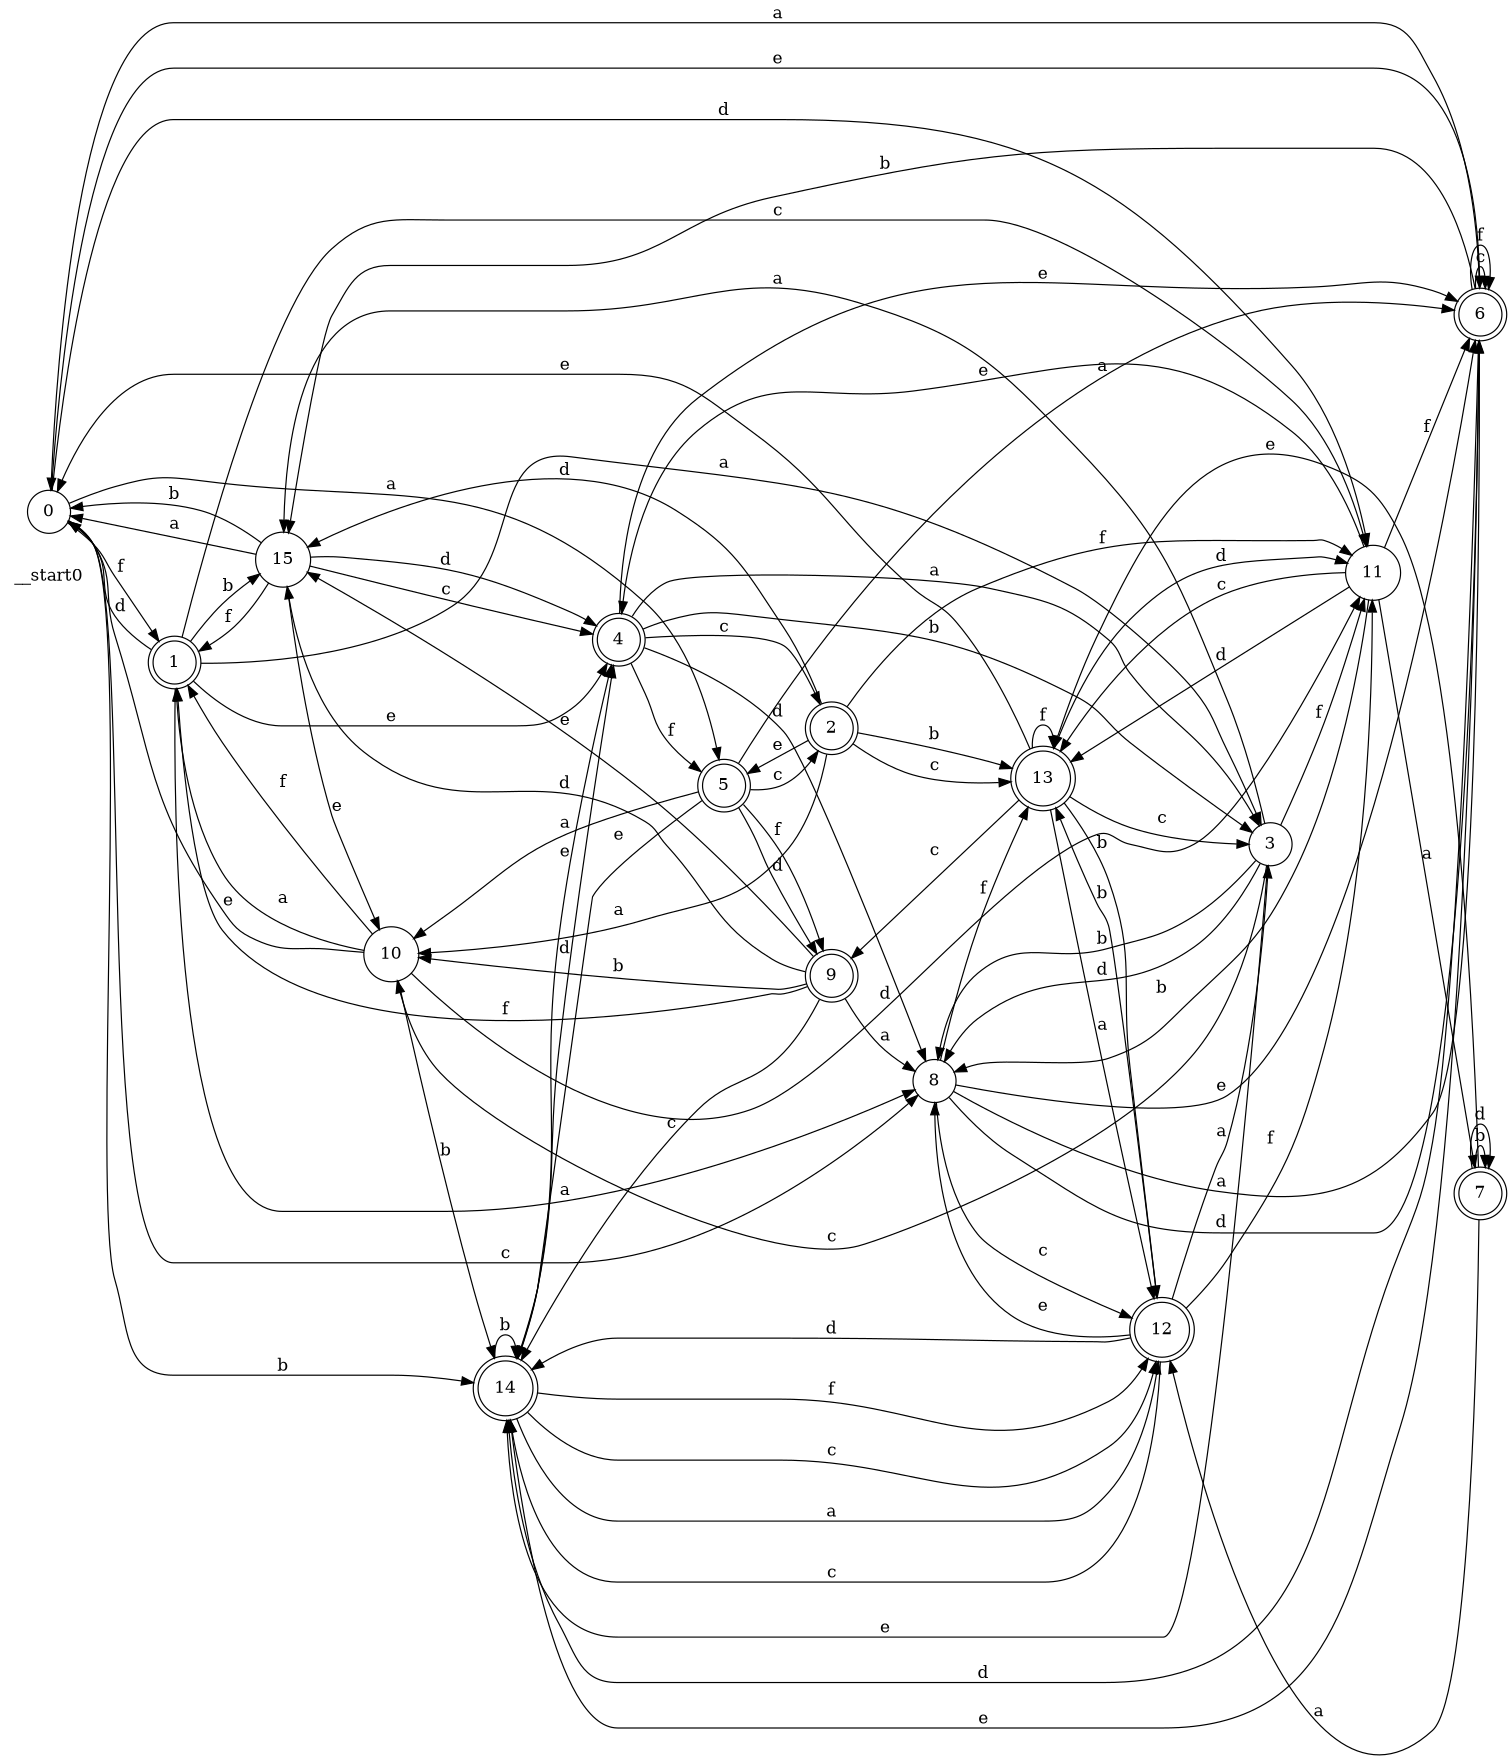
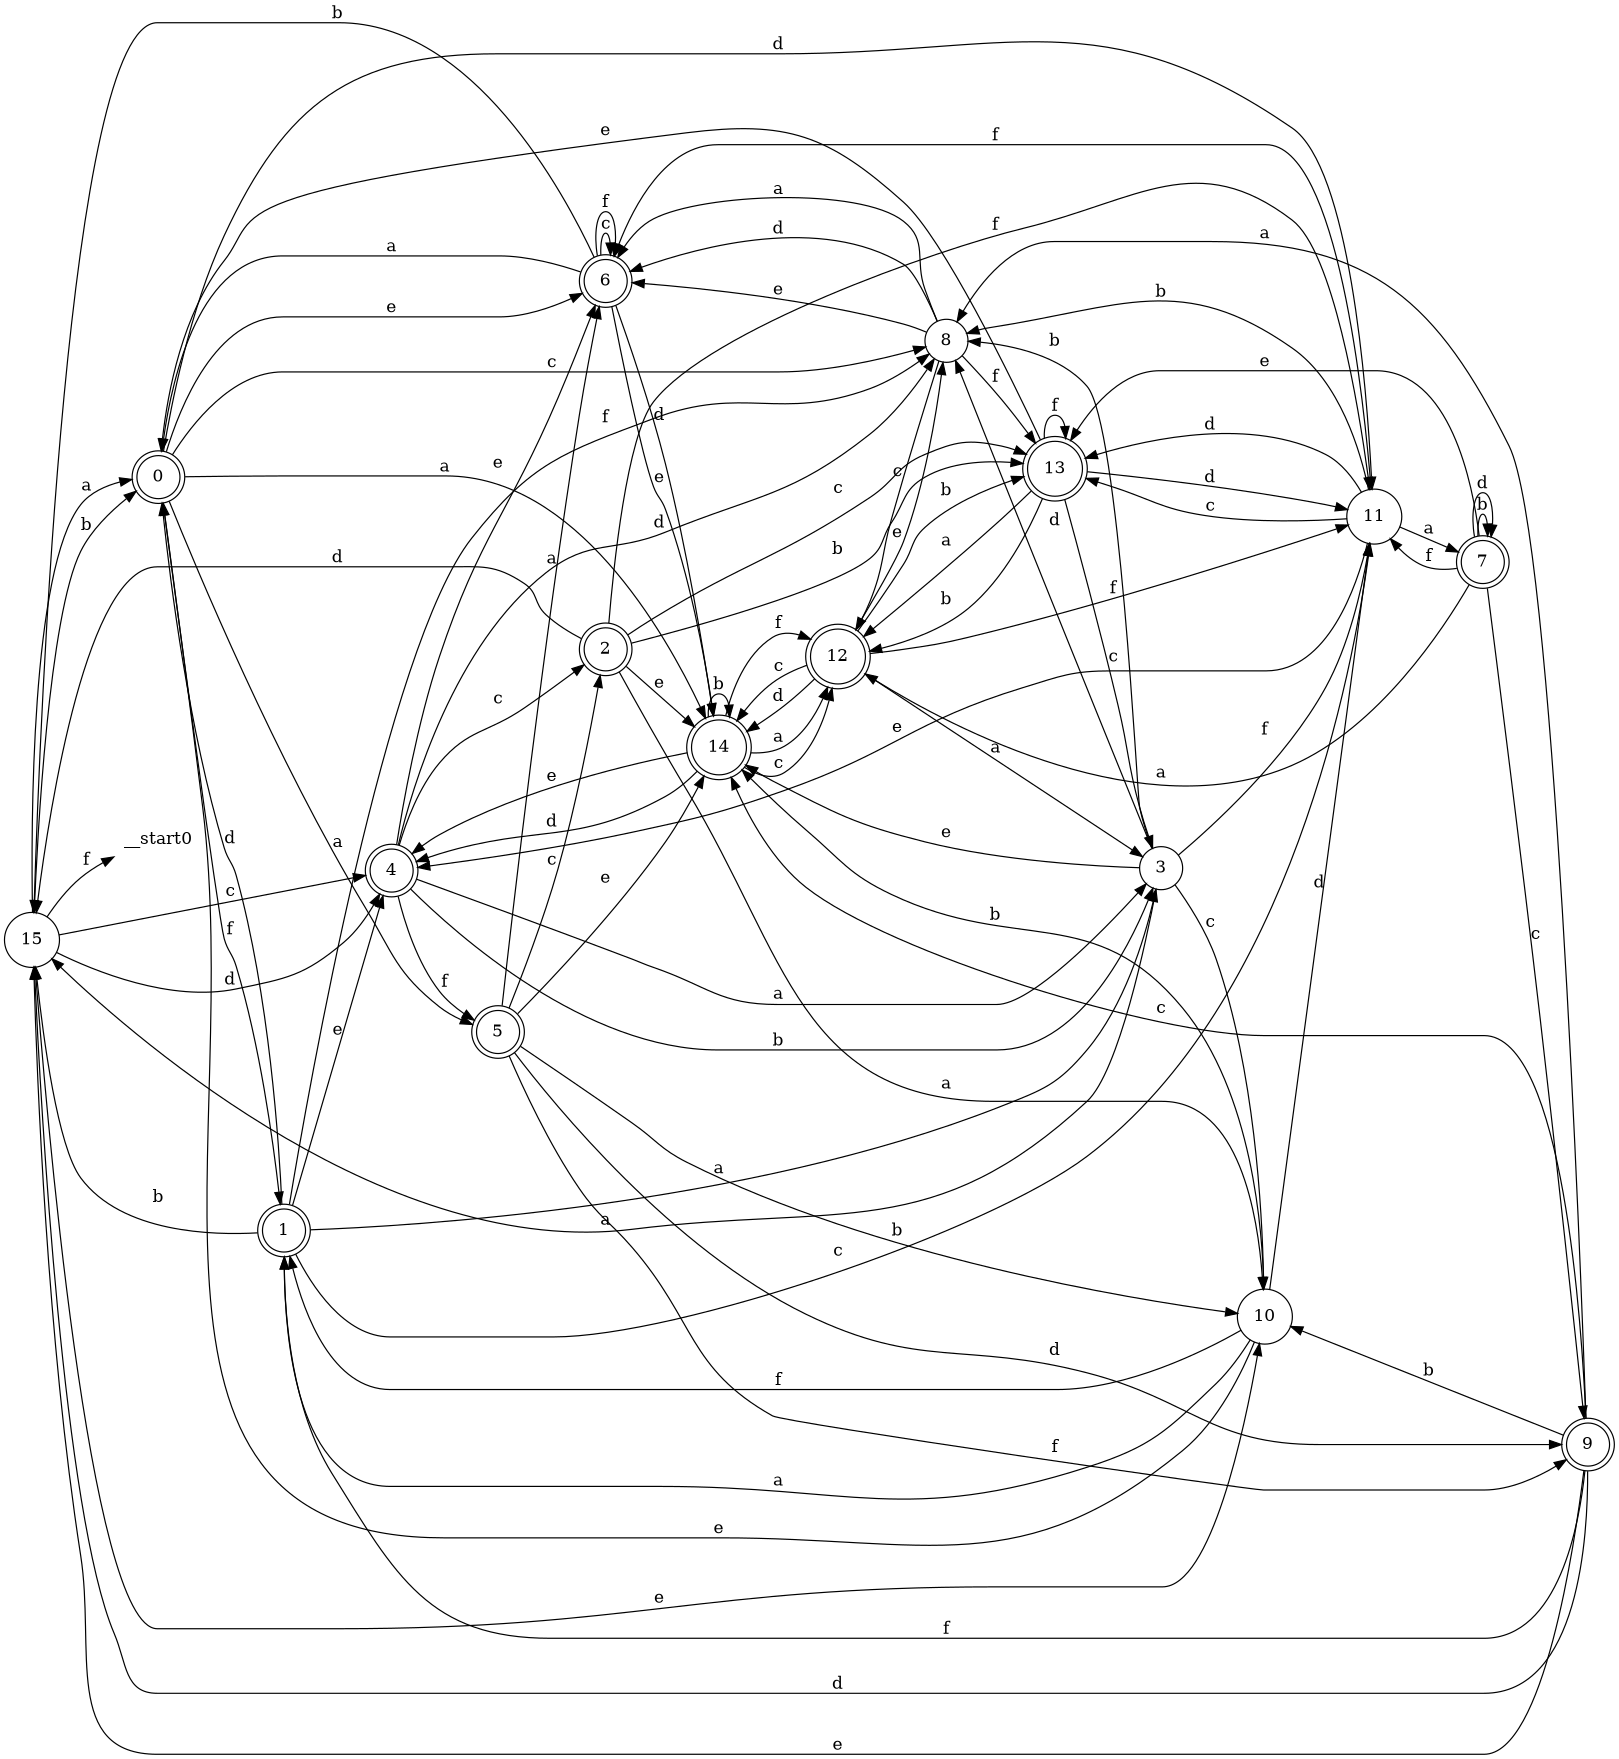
  digraph {
    rankdir=LR
    node [shape=doublecircle color=black fillcolor=white style="rounded,filled"]
    __start0 [shape=none color="" fillcolor="" style=""]
-   n2 [label=0 shape=circle style=filled]
+   n2 [label=0 style=filled]
    n3 [label=1]
    n4 [label=5]
    n5 [label=6 style=filled]
    n6 [label=8 shape=circle style=filled]
    n7 [label=11 shape=circle style=filled]
    n8 [label=14]
    n9 [label=3 shape=circle style=filled]
    n10 [label=4]
    n11 [label=15 shape=circle style=filled]
    n12 [label=2]
    n13 [label=10 shape=circle style=filled]
    n14 [label=9]
    n15 [label=13]
    n16 [label=12]
    n17 [label=7]
    n2 -> n3 [label=f]
    n2 -> n4 [label=a]
    n2 -> n5 [label=e]
    n2 -> n6 [label=c]
    n2 -> n7 [label=d]
-   n2 -> n8 [label=b]
+   n2 -> n8 [label=a]
    n3 -> n2 [label=d]
-   n3 -> n6 [label=a]
+   n3 -> n6 [label=f]
    n3 -> n7 [label=c]
    n3 -> n9 [label=a]
    n3 -> n10 [label=e]
    n3 -> n11 [label=b]
    n4 -> n5 [label=a]
    n4 -> n8 [label=e]
    n4 -> n12 [label=c]
-   n4 -> n13 [label=a]
+   n4 -> n13 [label=b]
    n4 -> n14 [label=d]
    n4 -> n14 [label=f]
    n5 -> n2 [label=a]
    n5 -> n5 [label=c]
    n5 -> n5 [label=f]
    n5 -> n8 [label=d]
    n5 -> n8 [label=e]
    n5 -> n11 [label=b]
    n6 -> n5 [label=a]
    n6 -> n5 [label=d]
    n6 -> n5 [label=e]
    n6 -> n15 [label=f]
    n6 -> n16 [label=c]
    n7 -> n5 [label=f]
    n7 -> n6 [label=b]
    n7 -> n10 [label=e]
    n7 -> n15 [label=c]
    n7 -> n15 [label=d]
    n7 -> n17 [label=a]
    n8 -> n8 [label=b]
    n8 -> n10 [label=d]
    n8 -> n10 [label=e]
    n8 -> n16 [label=a]
    n8 -> n16 [label=c]
    n8 -> n16 [label=f]
    n9 -> n6 [label=b]
    n9 -> n6 [label=d]
    n9 -> n7 [label=f]
    n9 -> n8 [label=e]
    n9 -> n11 [label=a]
    n9 -> n13 [label=c]
    n10 -> n4 [label=f]
    n10 -> n5 [label=e]
    n10 -> n6 [label=d]
    n10 -> n9 [label=a]
    n10 -> n9 [label=b]
    n10 -> n12 [label=c]
    n11 -> n2 [label=a]
    n11 -> n2 [label=b]
-   n11 -> n3 [label=f]
+   n11 -> __start0 [label=f]
    n11 -> n10 [label=c]
    n11 -> n10 [label=d]
    n11 -> n13 [label=e]
-   n12 -> n4 [label=e]
+   n12 -> n8 [label=e]
    n12 -> n7 [label=f]
    n12 -> n11 [label=d]
    n12 -> n13 [label=a]
    n12 -> n15 [label=b]
    n12 -> n15 [label=c]
    n13 -> n2 [label=e]
    n13 -> n3 [label=a]
    n13 -> n3 [label=f]
    n13 -> n7 [label=d]
    n13 -> n8 [label=b]
    n14 -> n3 [label=f]
    n14 -> n6 [label=a]
    n14 -> n8 [label=c]
    n14 -> n11 [label=d]
    n14 -> n11 [label=e]
    n14 -> n13 [label=b]
    n15 -> n2 [label=e]
    n15 -> n7 [label=d]
    n15 -> n9 [label=c]
    n15 -> n15 [label=f]
    n15 -> n16 [label=a]
    n15 -> n16 [label=b]
    n16 -> n6 [label=e]
    n16 -> n7 [label=f]
    n16 -> n8 [label=c]
    n16 -> n8 [label=d]
    n16 -> n9 [label=a]
    n16 -> n15 [label=b]
-   n15 -> n14 [label=c]
+   n17 -> n7 [label=f]
+   n17 -> n14 [label=c]
    n17 -> n15 [label=e]
    n17 -> n16 [label=a]
    n17 -> n17 [label=b]
    n17 -> n17 [label=d]
  }
